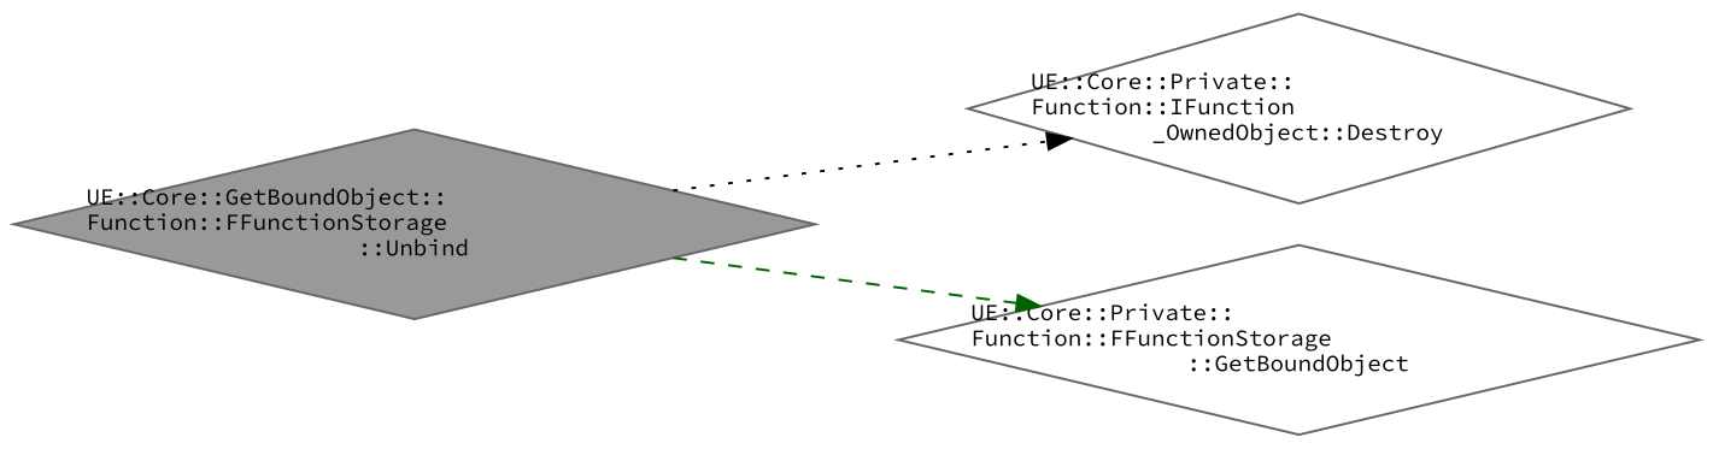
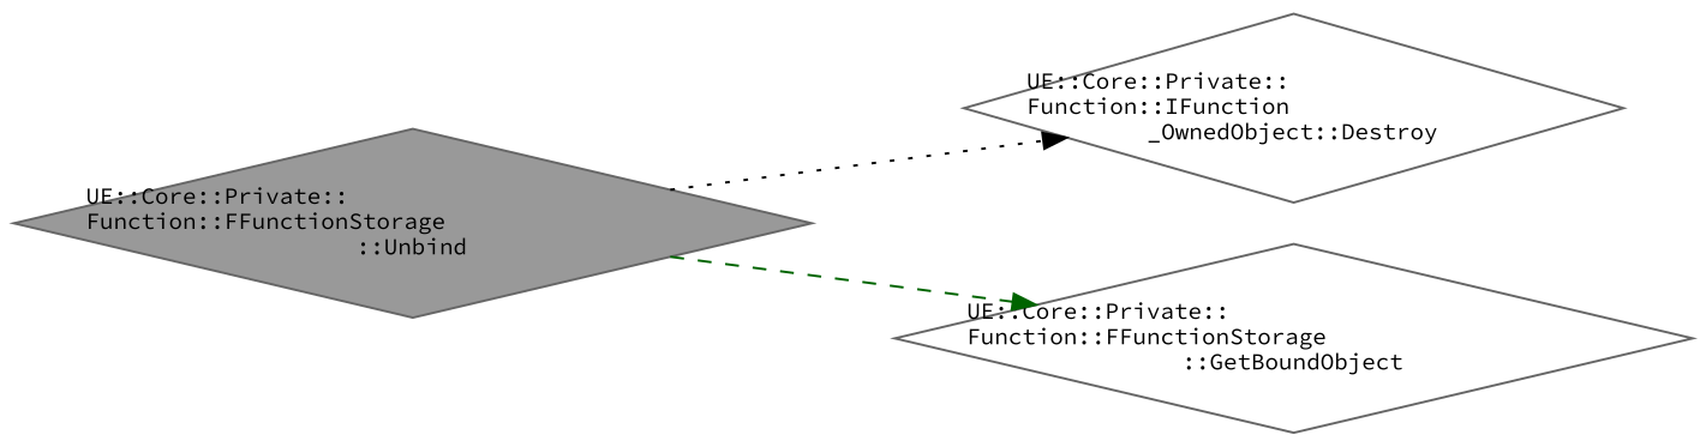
  digraph {
    rankdir=LR
    fontname="Source Code Pro"
    node [color=grey40 fillcolor=white fontname="Source Code Pro" fontsize=10 shape=diamond style=filled]
    edge [fontname="Source Code Pro" fontsize=10 labelfontname=Helvetica labelfontsize=10]
-   n1 [color=gray40 fillcolor=grey60 fontcolor=black height=0.2 label="UE::Core::GetBoundObject::\lFunction::FFunctionStorage\l::Unbind" width=0.4]
+   n1 [color=gray40 fillcolor=grey60 fontcolor=black height=0.2 label="UE::Core::Private::\lFunction::FFunctionStorage\l::Unbind" width=0.4]
    n2 [height=0.2 label="UE::Core::Private::\lFunction::IFunction\l_OwnedObject::Destroy" width=0.4]
    n3 [height=0.2 label="UE::Core::Private::\lFunction::FFunctionStorage\l::GetBoundObject" width=0.4]
    n1 -> n2 [color=black style=dotted]
    n1 -> n3 [color=darkgreen style=dashed]
  }
